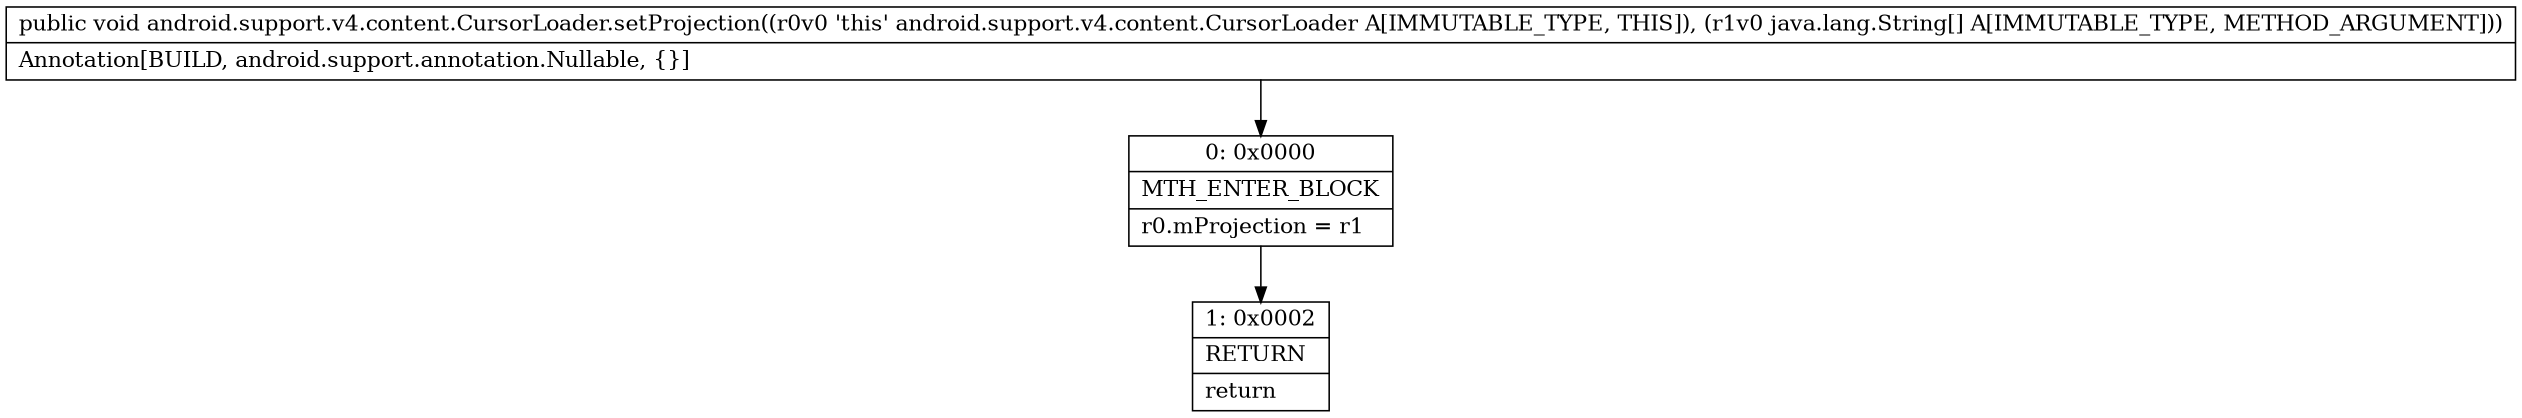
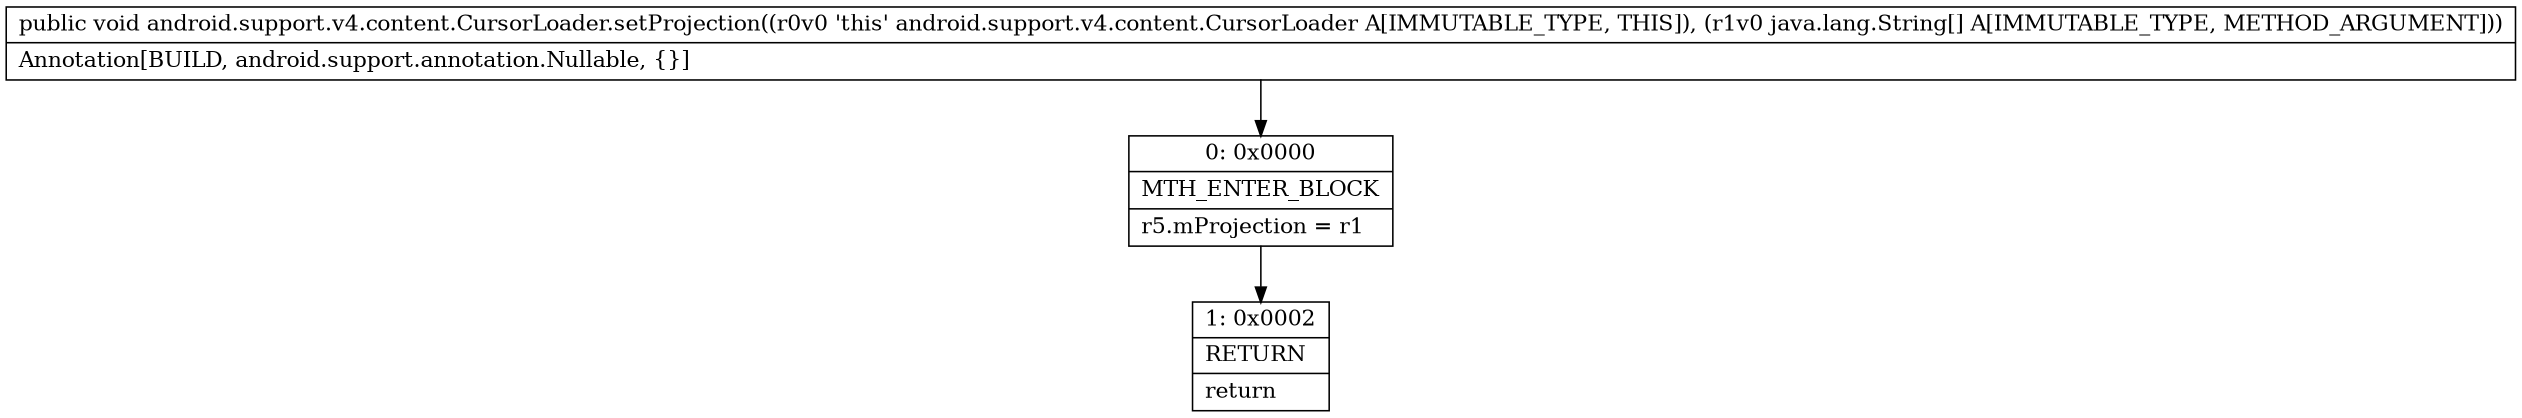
  digraph {
    node [shape=record]
-   n1 [label="{0\:\ 0x0000|MTH_ENTER_BLOCK\l|r0.mProjection = r1\l}"]
+   n1 [label="{0\:\ 0x0000|MTH_ENTER_BLOCK\l|r5.mProjection = r1\l}"]
    n2 [label="{1\:\ 0x0002|RETURN\l|return\l}"]
    n3 [label="{public void android.support.v4.content.CursorLoader.setProjection((r0v0 'this' android.support.v4.content.CursorLoader A[IMMUTABLE_TYPE, THIS]), (r1v0 java.lang.String[] A[IMMUTABLE_TYPE, METHOD_ARGUMENT]))  | Annotation[BUILD, android.support.annotation.Nullable, \{\}]\l}"]
    n1 -> n2
    n3 -> n1
  }
